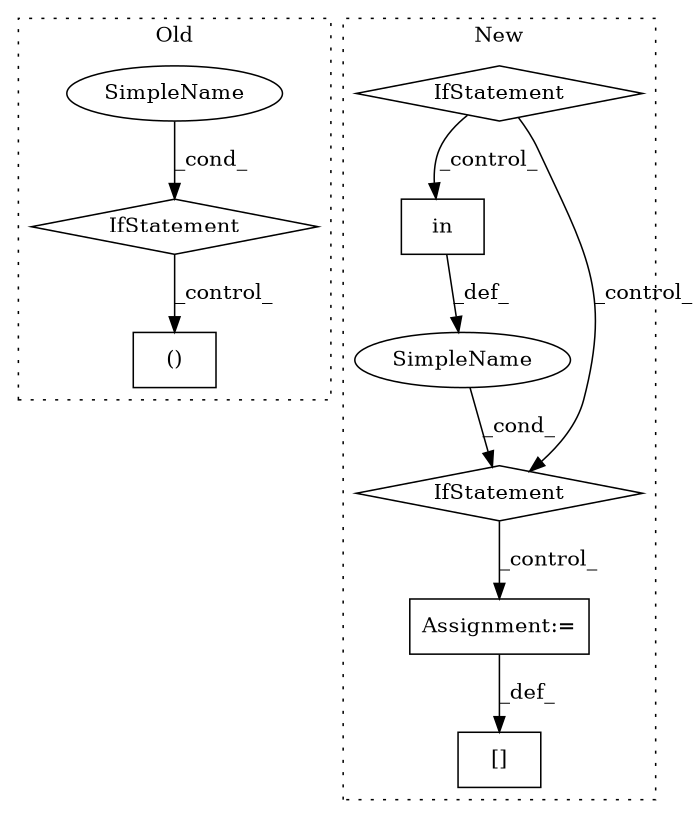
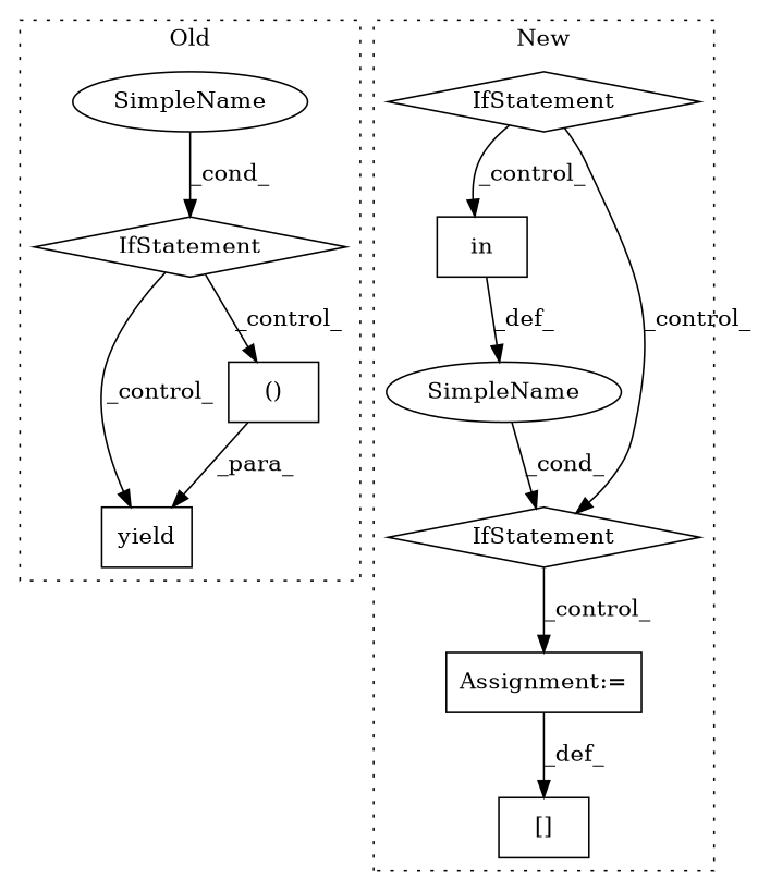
  digraph {
    node [a=25 l="4,2" shape=box]
+   n1 [a=112 l=22 label=yield s=512]
    n2 [label=IfStatement s="378,401" shape=diamond]
    n3 [a=42 label=SimpleName shape=ellipse l=""]
    n4 [a=106 l=41 label="()" s=534]
    n5 [a=105 l=15 label=in s=627]
    n6 [label=IfStatement s="592,643" shape=diamond]
    n7 [a=7 l=2 label="Assignment:=" s=671]
    n8 [a=42 label=SimpleName shape=ellipse l=""]
    n9 [label=IfStatement s="449,504" shape=diamond]
    n10 [a=2 l="8,1" label="[]" s="657,670"]
    subgraph cluster_1 {
      label=Old
      style=dotted
+     n1
      n2
      n3
      n4
    }
    subgraph cluster_2 {
      label=New
      style=dotted
      n5
      n6
      n7
      n8
      n9
      n10
    }
+   n2 -> n1 [label=_control_]
    n2 -> n4 [label=_control_]
    n3 -> n2 [label=_cond_]
+   n4 -> n1 [label=_para_]
    n5 -> n8 [label=_def_]
    n6 -> n7 [label=_control_]
    n7 -> n10 [label=_def_]
    n8 -> n6 [label=_cond_]
    n9 -> n5 [label=_control_]
    n9 -> n6 [label=_control_]
  }
